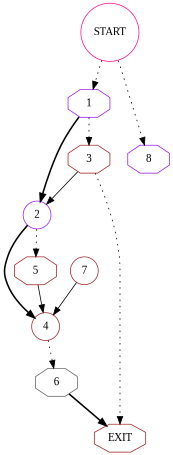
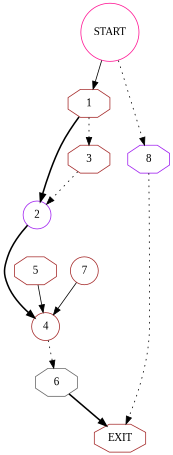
  digraph {
    fontname="Liberation Serif"
    node [color=brown fontname="Liberation Serif" shape=octagon]
    edge [fontname="Liberation Serif" style=dotted]
    n1 [color=deeppink label=START shape=circle]
-   1 [color=purple]
+   1
    8 [color=purple]
    2 [color=purple shape=circle]
    3
    n6 [label=EXIT]
    4 [shape=circle]
    5
    6 [color=gray40]
    7 [shape=circle]
-   n1 -> 1
+   n1 -> 1 [style=solid]
    n1 -> 8
    1 -> 2 [style=bold]
    1 -> 3
-   3 -> n6
+   8 -> n6
    2 -> 4 [style=bold]
-   2 -> 5
-   3 -> 2 [style=solid]
+   3 -> 2
    4 -> 6
    5 -> 4 [style=solid]
    6 -> n6 [style=bold]
    7 -> 4 [style=solid]
  }
